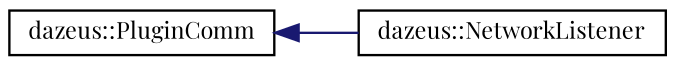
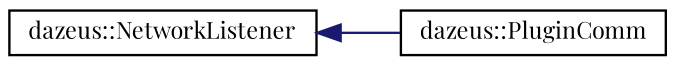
  digraph {
    rankdir=LR
    fontname="Playfair Display"
    node [color=black fillcolor=white fontname="Playfair Display" fontsize=10 shape=record style=filled]
    n1 [height=0.2 label="dazeus::NetworkListener" width=0.4]
    n2 [height=0.2 label="dazeus::PluginComm" width=0.4]
-   n2 -> n1 [color=midnightblue dir=back fontname="Playfair Display" fontsize=10 labelfontname=Helvetica labelfontsize=10 style=solid]
+   n1 -> n2 [color=midnightblue dir=back fontname="Playfair Display" fontsize=10 labelfontname=Helvetica labelfontsize=10 style=solid]
  }
